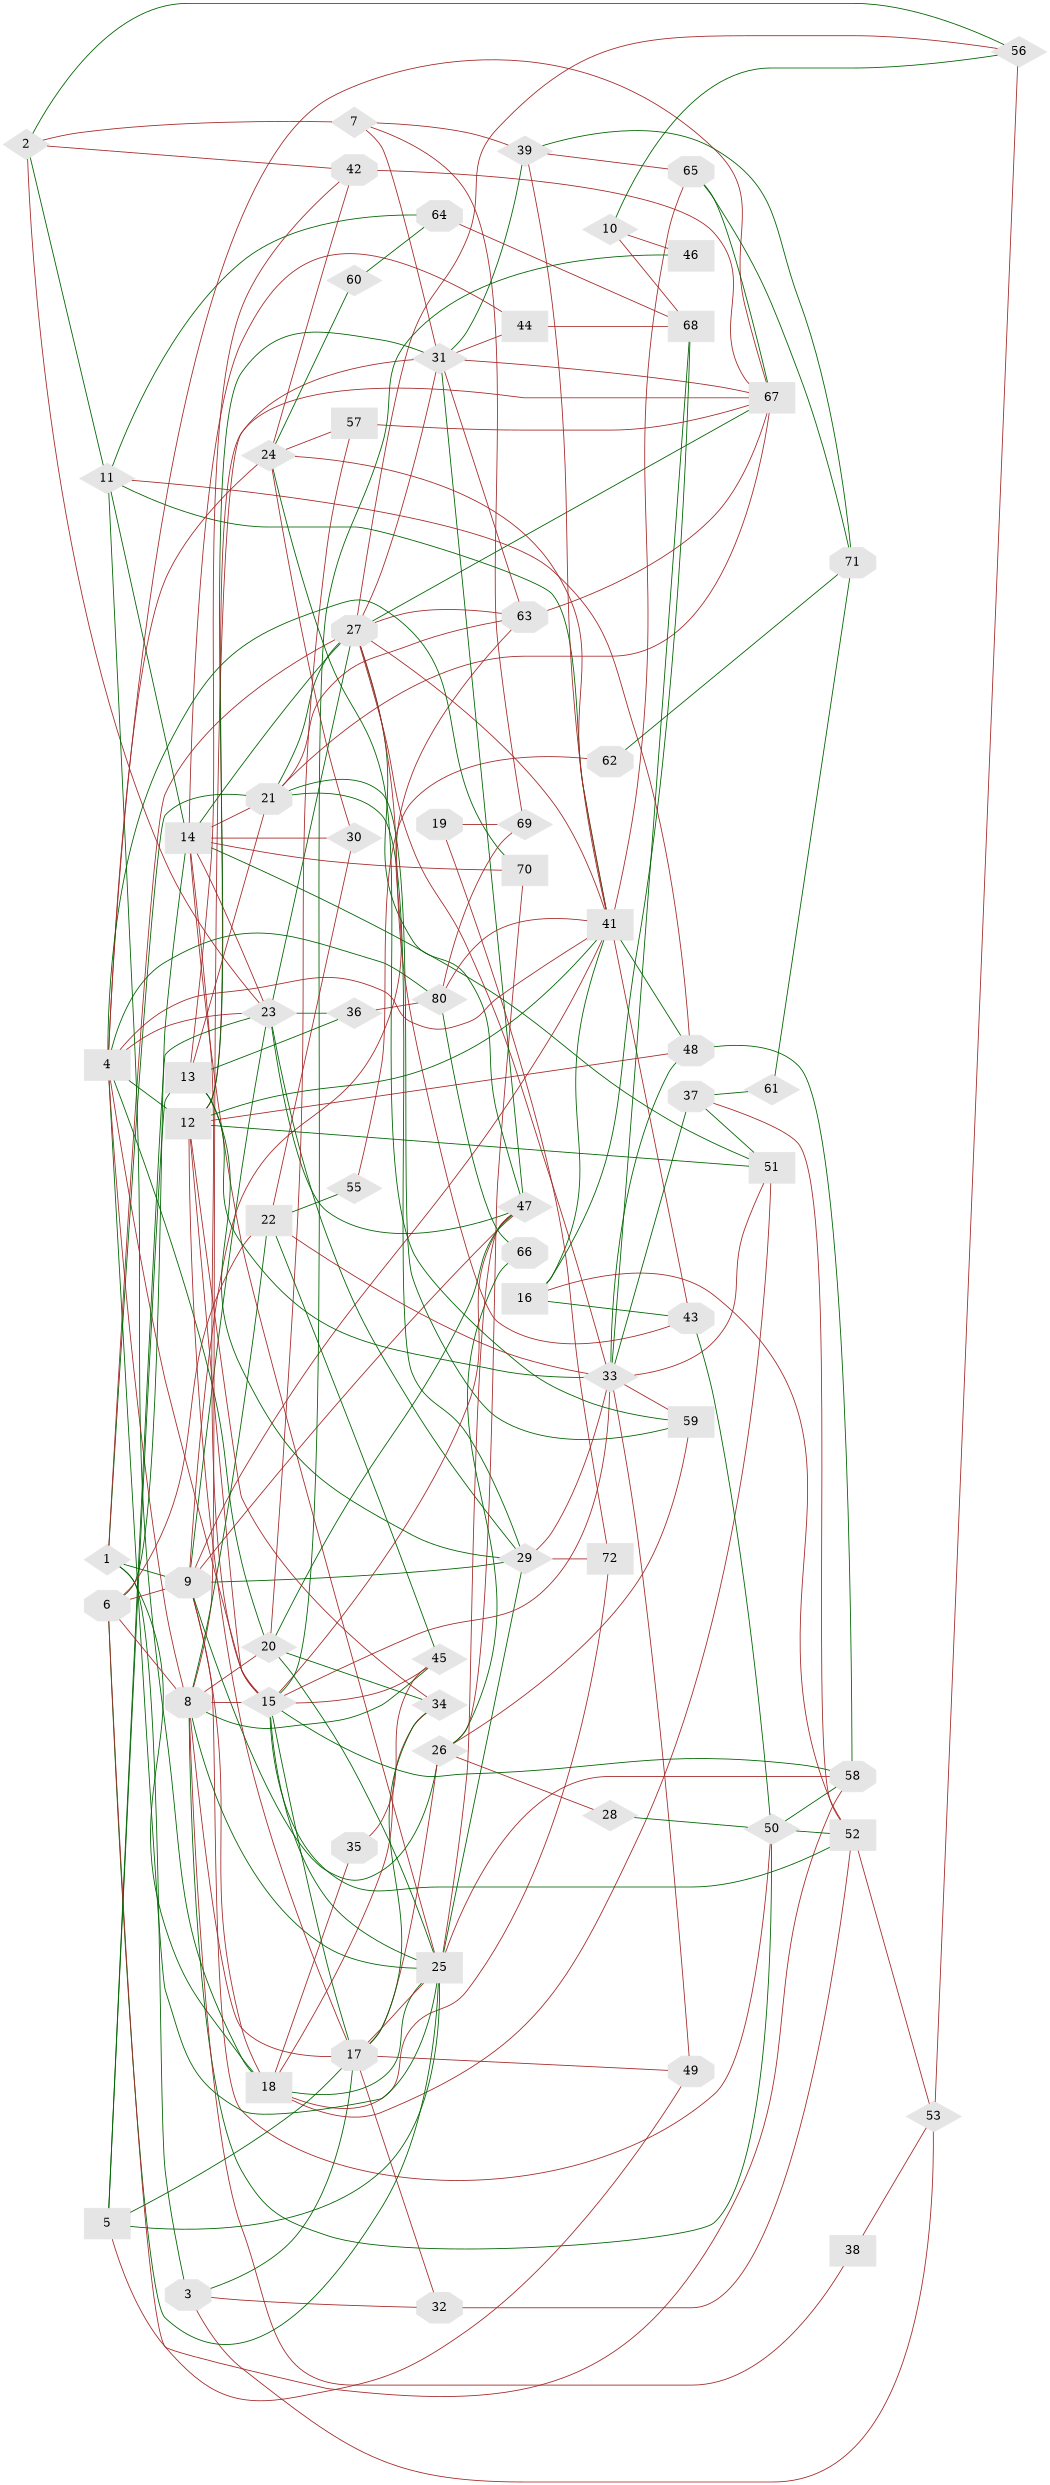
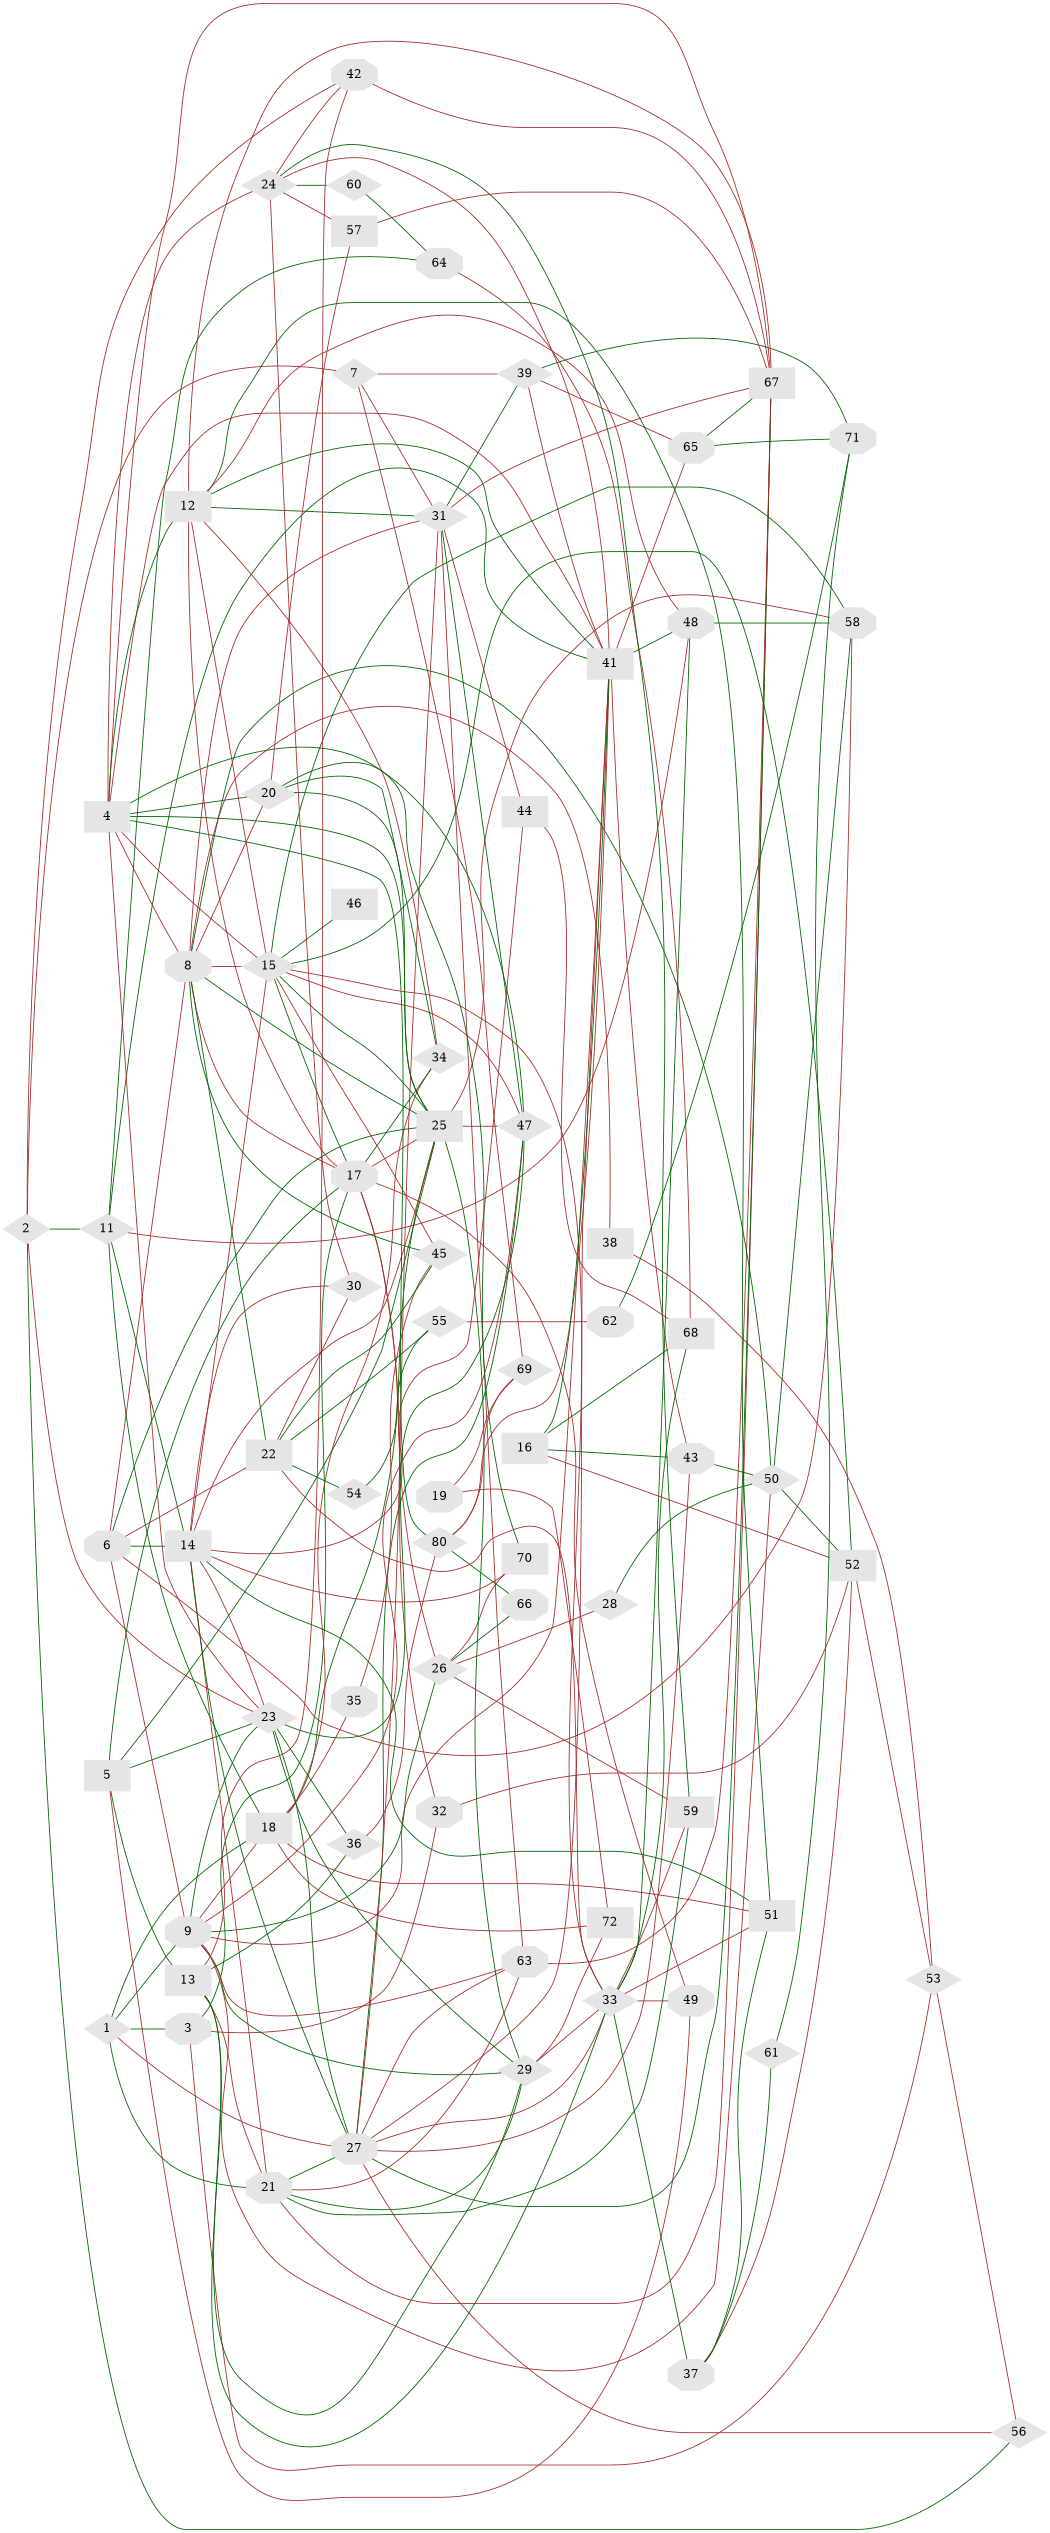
  graph {
    rankdir=LR
    node [color=gray90 shape=diamond style=filled]
    edge [color=brown weight=1.0]
    3 [shape=octagon]
    1
    9 [shape=octagon]
    18 [shape=box]
    21 [shape=octagon]
    27 [shape=octagon]
    17 [shape=octagon]
    32 [shape=octagon]
    53
    23
    41 [shape=box]
    50
    26
    29
    47
    63 [shape=octagon]
    25 [shape=box]
    34
    51 [shape=box]
    35 [shape=octagon]
    72 [shape=box]
    67 [shape=box]
    59 [shape=box]
    56
    31
    33
    43 [shape=octagon]
    2
    7
    11
    42 [shape=octagon]
    39
    69
    14 [shape=box]
    48 [shape=octagon]
    64 [shape=octagon]
    36
    49 [shape=octagon]
    52 [shape=box]
    4 [shape=box]
    8 [shape=octagon]
    12 [shape=box]
    15
    20
    24
    n46 [label=80]
    70 [shape=box]
    22 [shape=box]
    38 [shape=box]
    45
    58 [shape=octagon]
    46 [shape=box]
    57 [shape=box]
    30
    60
    66 [shape=octagon]
    65 [shape=octagon]
    5 [shape=box]
    13 [shape=box]
    6 [shape=octagon]
    44 [shape=box]
+   54
    55
    71 [shape=octagon]
    28
-   10
    68 [shape=box]
    37 [shape=octagon]
    16 [shape=box]
    19 [shape=octagon]
    62 [shape=octagon]
    61
    3 -- 17 [color=darkgreen]
    3 -- 32
    3 -- 53
    1 -- 3 [color=darkgreen]
    1 -- 9 [color=darkgreen]
    1 -- 18 [color=darkgreen]
    1 -- 21 [color=darkgreen]
    1 -- 27
    9 -- 18
    9 -- 23 [color=darkgreen]
    9 -- 41
    9 -- 50
    9 -- 26 [color=darkgreen]
    9 -- 29 [color=darkgreen]
    9 -- 47
    9 -- 63
    18 -- 25 [color=darkgreen]
    18 -- 34
    18 -- 51
    18 -- 35 [weight=2.0]
    18 -- 72
    21 -- 27 [color=darkgreen]
    21 -- 29 [color=darkgreen]
    21 -- 63
    21 -- 67
    21 -- 59 [color=darkgreen]
    27 -- 41
    27 -- 47 [color=darkgreen]
    27 -- 63
    27 -- 67 [color=darkgreen]
    27 -- 56
    27 -- 31
    27 -- 33
    27 -- 43
    17 -- 32
    17 -- 26
    17 -- 25
    17 -- 34 [color=darkgreen]
    17 -- 49
    32 -- 52
    53 -- 56
    23 -- 27 [color=darkgreen]
    23 -- 29 [color=darkgreen weight=2.0]
    23 -- 47 [color=darkgreen]
    23 -- 36 [color=darkgreen]
    41 -- 43
    41 -- 48 [color=darkgreen]
    41 -- 65
    50 -- 52 [color=darkgreen]
    50 -- 58 [color=darkgreen]
    26 -- 59
    26 -- 70
    26 -- 66 [color=darkgreen]
    26 -- 28
    29 -- 72
    29 -- 33
    63 -- 67
    25 -- 29 [color=darkgreen]
    25 -- 47
    25 -- 58
    35 -- 45
    31 -- 47 [color=darkgreen]
    31 -- 63
    31 -- 67
    31 -- 39 [color=darkgreen]
    31 -- 44
    33 -- 51
    33 -- 59
    33 -- 48 [color=darkgreen]
    33 -- 49
    33 -- 68 [color=darkgreen]
    33 -- 37 [color=darkgreen]
    43 -- 50 [color=darkgreen]
    2 -- 23
    2 -- 56 [color=darkgreen]
    2 -- 7
    2 -- 11 [color=darkgreen]
    2 -- 42
    7 -- 31
    7 -- 39
    7 -- 69
    11 -- 18 [color=darkgreen]
    11 -- 41 [color=darkgreen]
    11 -- 14 [color=darkgreen weight=2.0]
    11 -- 48
    11 -- 64 [color=darkgreen weight=2.0]
    42 -- 67
    39 -- 41
    39 -- 65
    39 -- 71 [color=darkgreen]
    14 -- 21 [weight=2.0]
    14 -- 27 [color=darkgreen]
    14 -- 23
    14 -- 25
    14 -- 51 [color=darkgreen]
    14 -- 15
    14 -- 70
    14 -- 30
    14 -- 44
    48 -- 58 [color=darkgreen]
    64 -- 68
    36 -- n46
    52 -- 53
    4 -- 23
    4 -- 41
    4 -- 25 [color=darkgreen weight=2.0]
    4 -- 67
    4 -- 8
    4 -- 12 [color=darkgreen]
    4 -- 15
    4 -- 20 [color=darkgreen]
    4 -- 24
    4 -- n46 [color=darkgreen]
    4 -- 70 [color=darkgreen]
    8 -- 17
    8 -- 50 [color=darkgreen]
    8 -- 25 [color=darkgreen]
    8 -- 31
    8 -- 15
    8 -- 20 [weight=2.0]
    8 -- 22 [color=darkgreen]
    8 -- 38
    8 -- 45 [color=darkgreen weight=2.0]
    12 -- 17
    12 -- 41 [color=darkgreen]
    12 -- 34
    12 -- 51 [color=darkgreen]
    12 -- 67
    12 -- 31 [color=darkgreen weight=4.0]
    12 -- 48 [weight=2.0]
    12 -- 15
    15 -- 17 [color=darkgreen]
    15 -- 47
    15 -- 25 [color=darkgreen]
    15 -- 33
    15 -- 52 [color=darkgreen weight=2.0]
    15 -- 45
    15 -- 58 [color=darkgreen]
    15 -- 46 [color=darkgreen]
    20 -- 47 [color=darkgreen]
    20 -- 25 [color=darkgreen]
    20 -- 34 [color=darkgreen]
    20 -- 57
    24 -- 41
    24 -- 59 [color=darkgreen]
    24 -- 42
    24 -- 57
    24 -- 30
    24 -- 60 [color=darkgreen]
    n46 -- 41 [weight=2.0]
    n46 -- 69
    n46 -- 66 [color=darkgreen]
    22 -- 33
    22 -- 45 [color=darkgreen]
    22 -- 30
+   22 -- 54 [color=darkgreen]
    22 -- 55 [color=darkgreen weight=2.0]
    38 -- 53
    57 -- 67
    60 -- 64 [color=darkgreen]
    65 -- 67 [color=darkgreen]
    65 -- 71 [color=darkgreen]
    5 -- 17 [color=darkgreen]
    5 -- 23 [color=darkgreen]
    5 -- 25 [color=darkgreen]
    5 -- 49
    5 -- 13 [color=darkgreen]
    13 -- 21
    13 -- 29 [color=darkgreen]
    13 -- 33 [color=darkgreen]
    13 -- 42
    13 -- 36 [color=darkgreen]
    6 -- 9 [weight=2.0]
    6 -- 25 [color=darkgreen]
    6 -- 14 [color=darkgreen]
    6 -- 8
    6 -- 22
    6 -- 58
    44 -- 68
+   54 -- 55 [color=darkgreen]
    55 -- 62
    28 -- 50 [color=darkgreen]
-   10 -- 56 [color=darkgreen]
-   10 -- 46
-   10 -- 68
    37 -- 51 [color=darkgreen]
    37 -- 52
    37 -- 61 [color=darkgreen]
    16 -- 41 [color=darkgreen weight=2.0]
    16 -- 43 [color=darkgreen]
    16 -- 52 [weight=2.0]
    16 -- 68 [color=darkgreen]
    19 -- 72
    19 -- 69
    62 -- 71 [color=darkgreen]
    61 -- 71 [color=darkgreen]
  }
